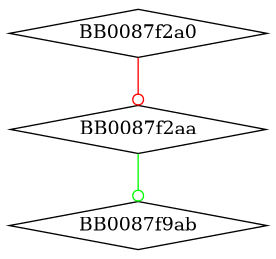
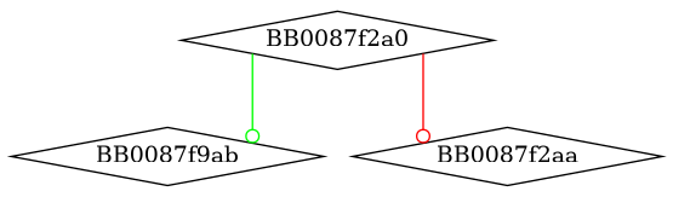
  digraph {
    splines=ortho
    node [shape=diamond]
    edge [arrowhead=odot]
    n1 [label=BB0087f9ab]
    BB0087f2a0
    BB0087f2aa
-   BB0087f2aa -> n1 [color=green]
+   BB0087f2a0 -> n1 [color=green]
    BB0087f2a0 -> BB0087f2aa [color=red]
  }
